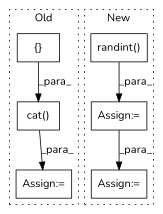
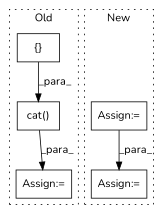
  digraph {
    fontname=Nunito
    node [a=68 l=3 shape=box fontname=Nunito]
    edge [fontname=Nunito]
    n1 [a=75 l="10,8" label="cat()" s="11576,11591"]
    n2 [a=59 l="2,1" label="{}" s="11397,11397"]
    n3 [label="Assign:=" s=11573]
-   n4 [a=75 l="14,20" label="randint()" s="11208,11243"]
    n5 [l=12 label="Assign:=" s=11403]
    n6 [label="Assign:=" s=11205]
    subgraph cluster_1 {
      label=Old
      style=dotted
      n1
      n2
      n3
    }
    subgraph cluster_2 {
      label=New
      style=dotted
-     n4
      n5
      n6
    }
    n1 -> n3 [label=_para_]
    n2 -> n1 [label=_para_]
-   n4 -> n6 [label=_para_]
    n6 -> n5 [label=_para_]
  }
